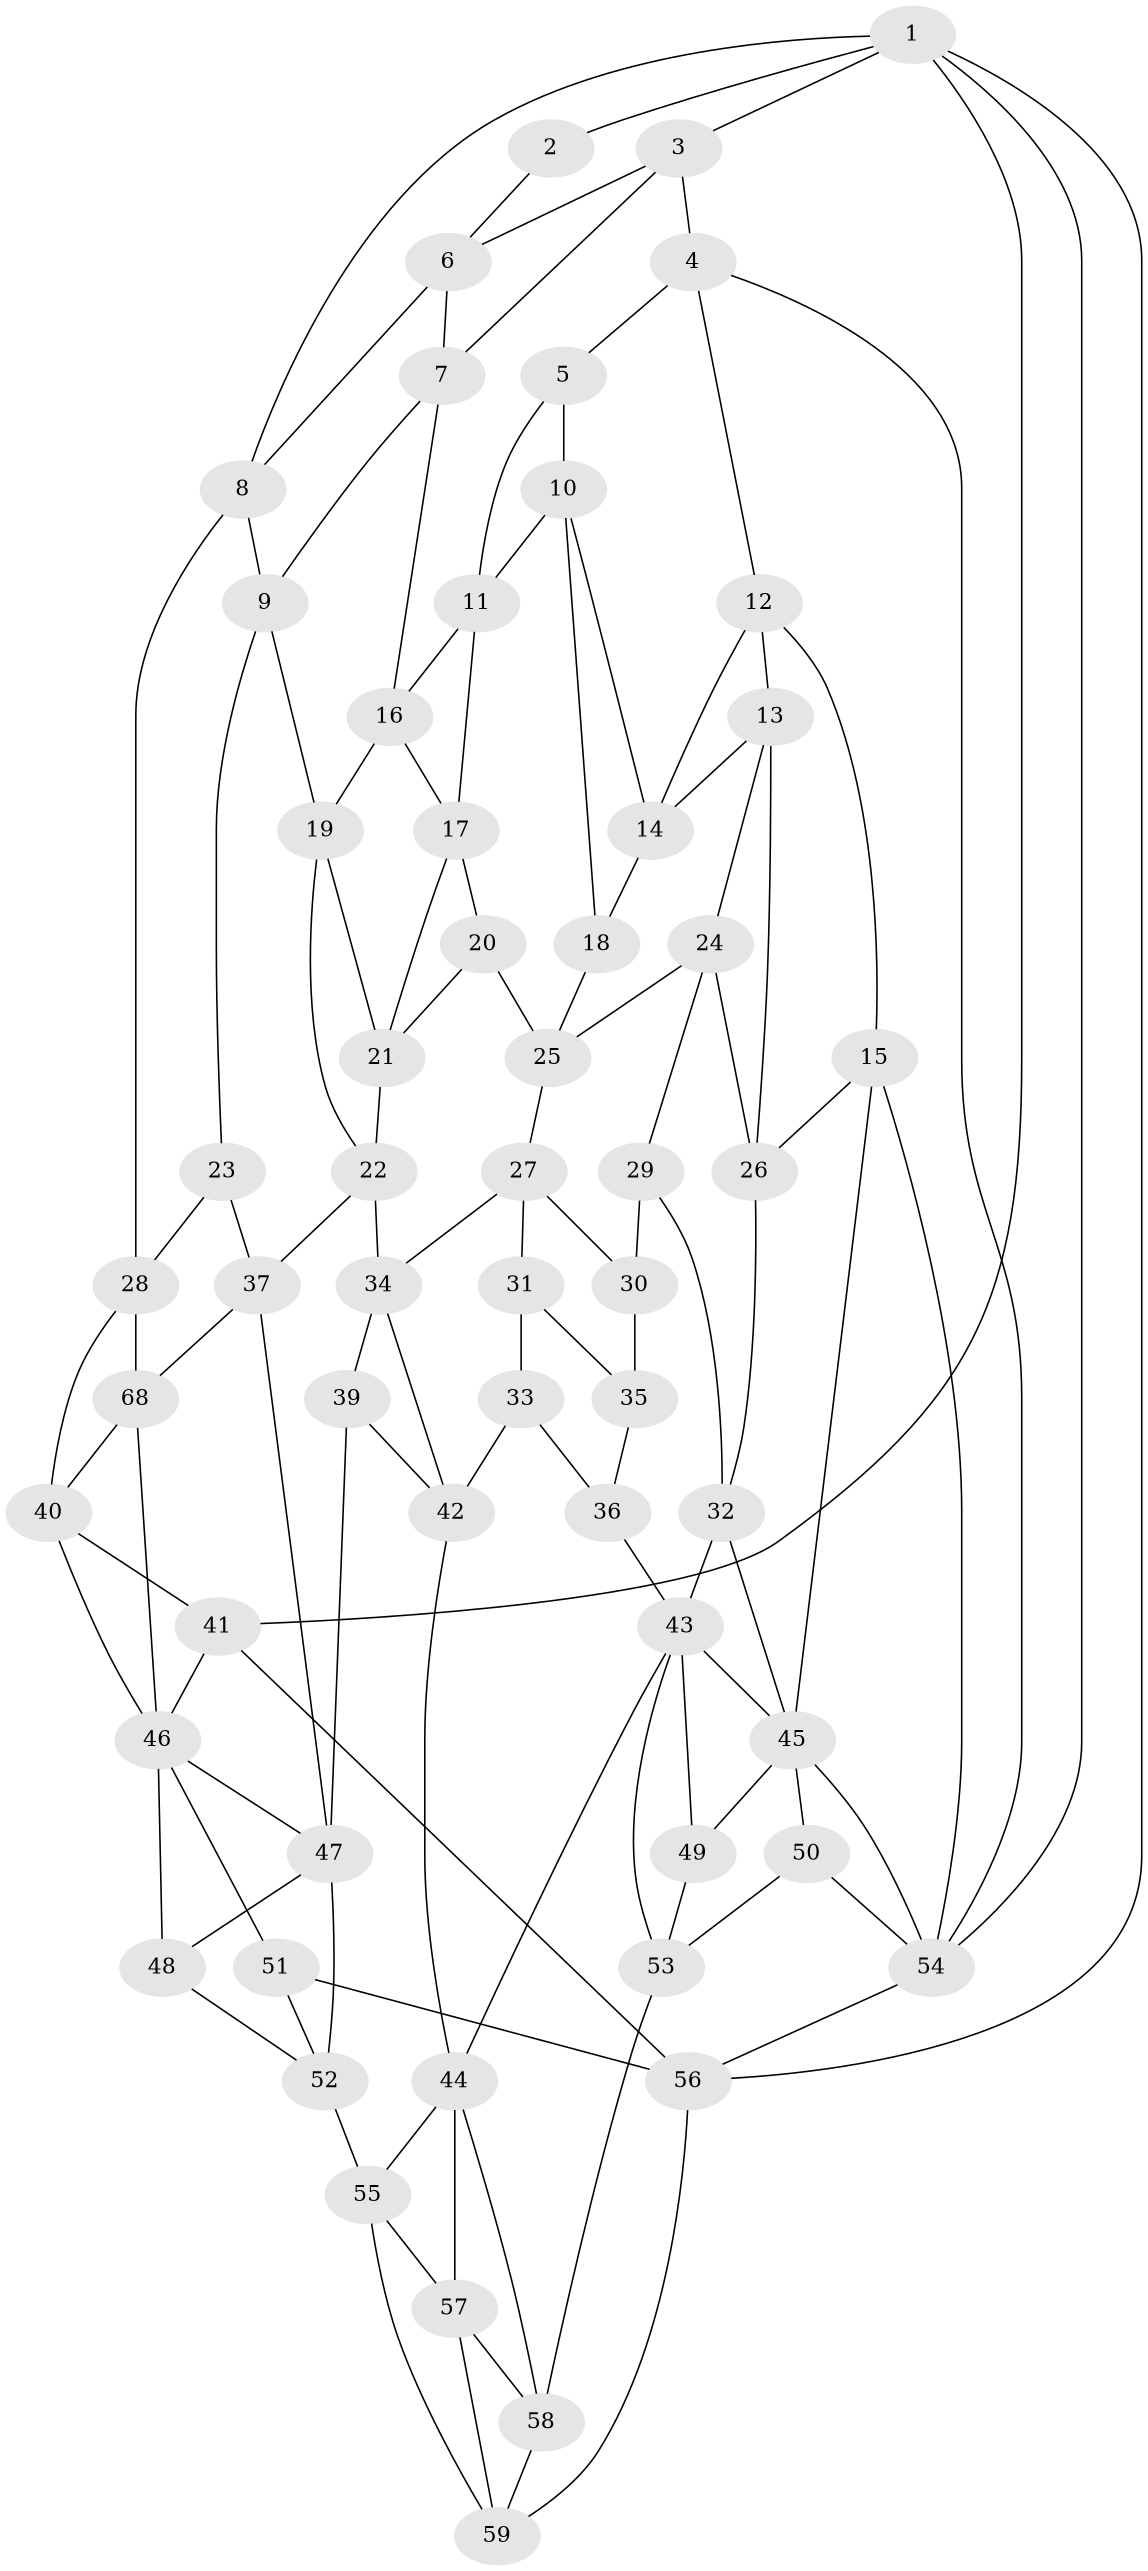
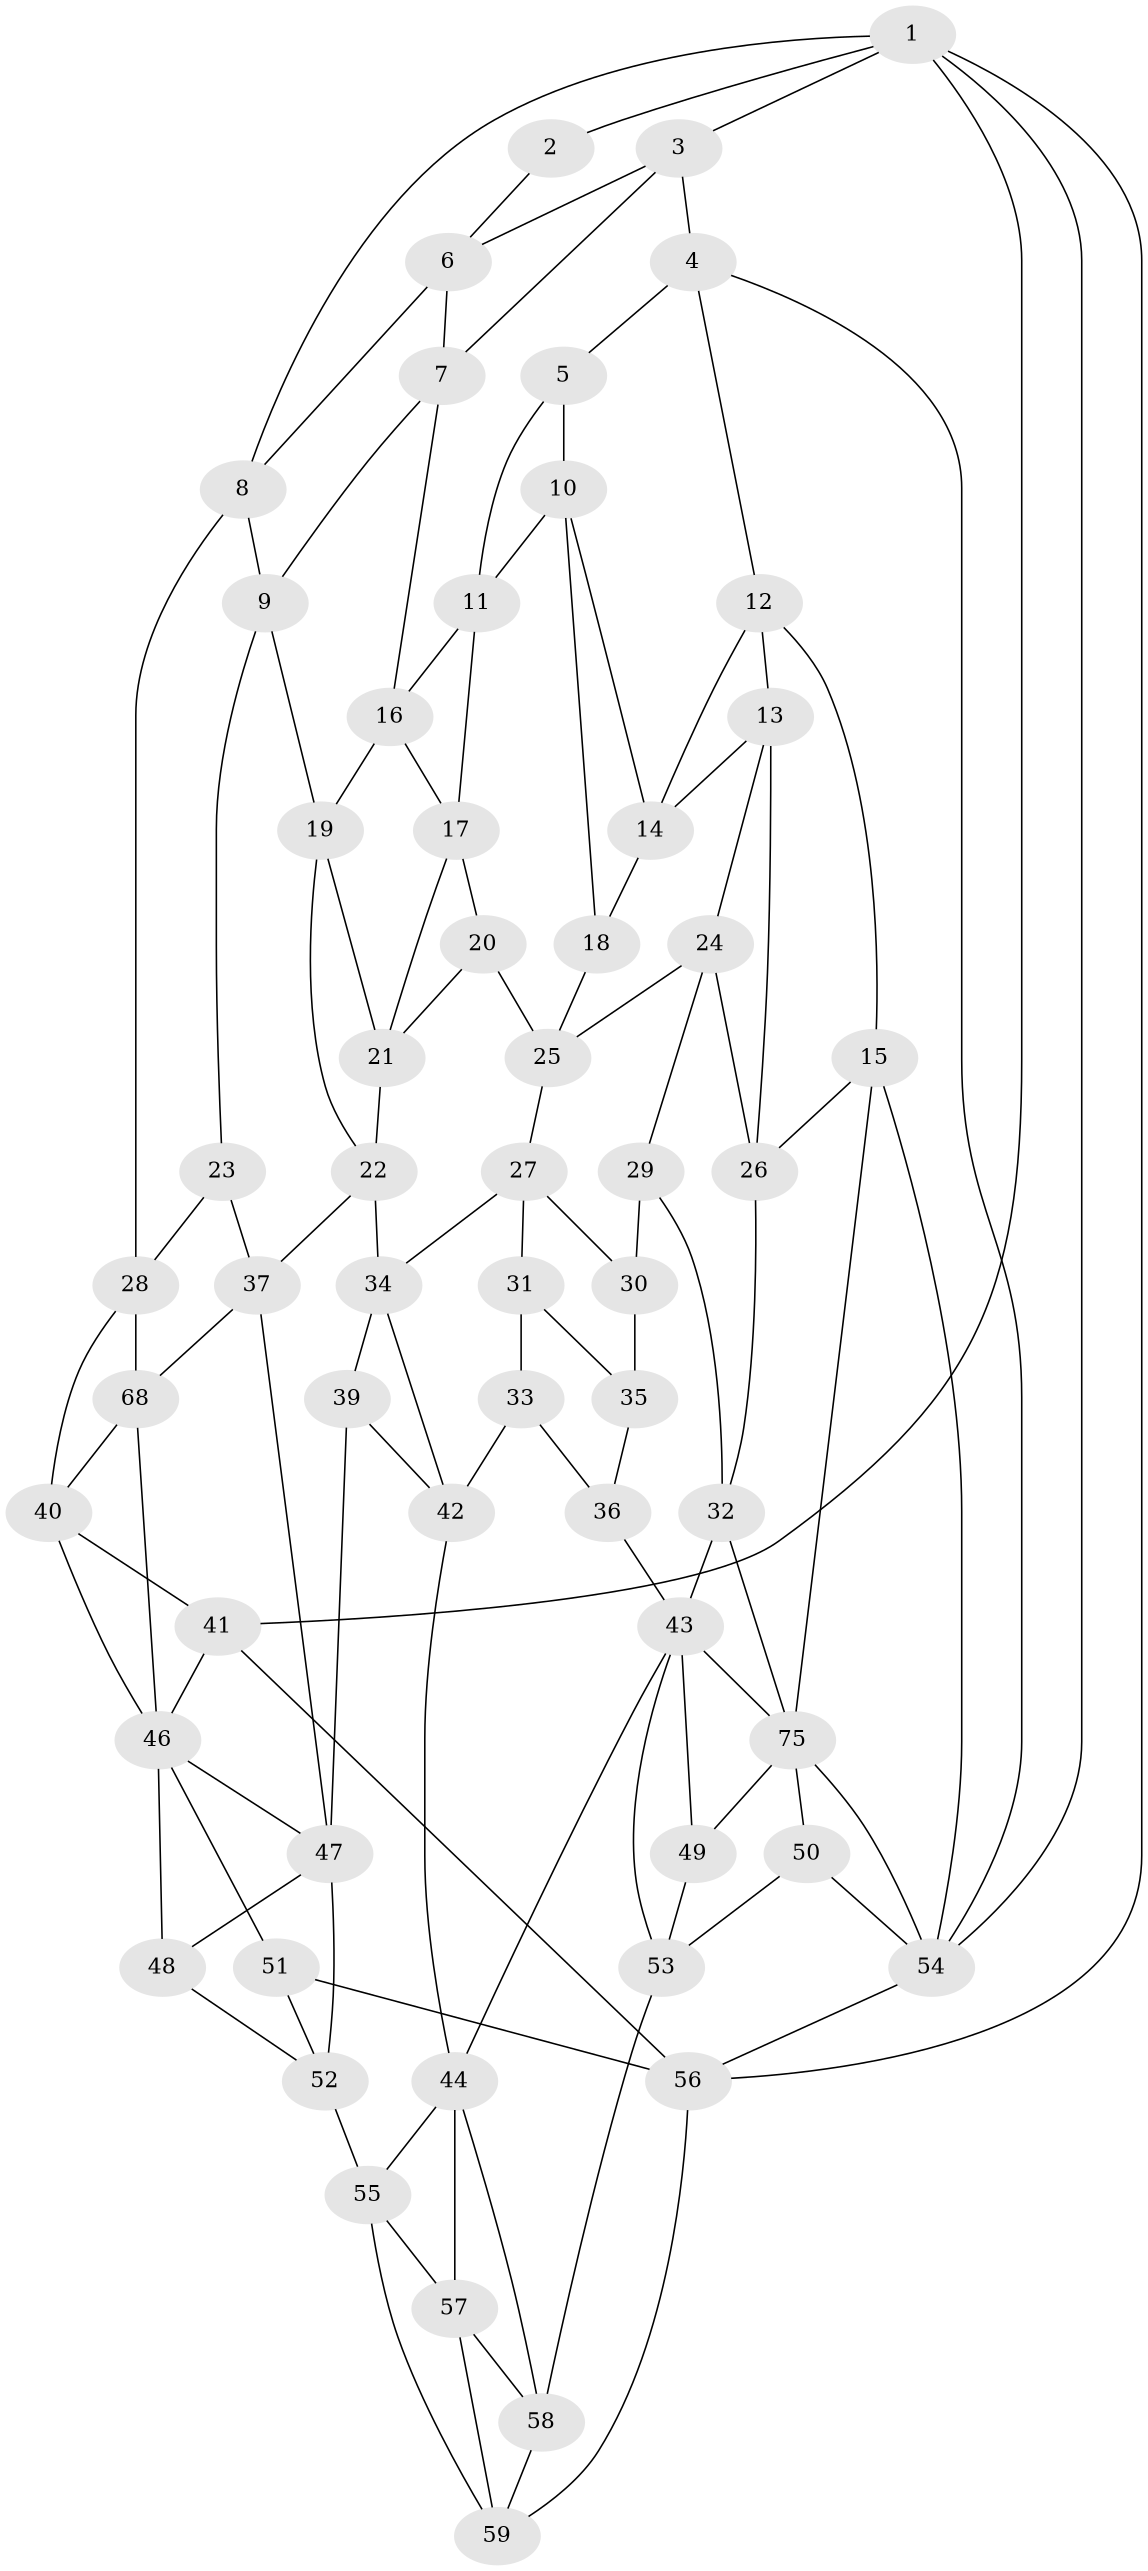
  graph {
    node [color=gray90 style=filled]
    edge [weight=1.0]
    1
    2
    3
    8
    41
    54
    56
    6
    4
    7
    9
    28
    46
    59
    5
    12
    16
    10
    11
    14
    13
    15
    18
    17
    19
    23
    n27 [label=68]
    40
    21
    22
    37
    25
    20
    24
    26
-   45
+   45 [label=75]
    29
    32
    49
    50
    27
    34
    42
    39
    47
    30
    31
    43
    35
    33
    36
    44
    53
    48
    52
    51
    55
    57
    58
    1 -- 2
    1 -- 3
    1 -- 8
    1 -- 41
    1 -- 54
    1 -- 56
    2 -- 6
    3 -- 6
    3 -- 4
    3 -- 7
    8 -- 9
    8 -- 28
    41 -- 56
    41 -- 46
    54 -- 56
    56 -- 59
    6 -- 8
    6 -- 7
    4 -- 54
    4 -- 5
    4 -- 12
    7 -- 9
    7 -- 16
    9 -- 19
    9 -- 23
    28 -- n27
    28 -- 40
    46 -- 47
    46 -- 48
    46 -- 51
    5 -- 10
    5 -- 11
    12 -- 14
    12 -- 13
    12 -- 15
    16 -- 17
    16 -- 19
    10 -- 11
    10 -- 14
    10 -- 18
    11 -- 16
    11 -- 17
    14 -- 18
    13 -- 14
    13 -- 24
    13 -- 26
    15 -- 54
    15 -- 26
    15 -- 45
    18 -- 25
    17 -- 21
    17 -- 20
    19 -- 21
    19 -- 22
    23 -- 28
    23 -- 37
    n27 -- 46
    n27 -- 40
    40 -- 41
    40 -- 46
    21 -- 22
    22 -- 37
    22 -- 34
    37 -- n27
    37 -- 47
    25 -- 27
    20 -- 21
    20 -- 25
    24 -- 25
    24 -- 26
    24 -- 29
    26 -- 32
    45 -- 54
    45 -- 49
    45 -- 50
    29 -- 32
    29 -- 30
    32 -- 45
    32 -- 43
    49 -- 53
    50 -- 54
    50 -- 53
    27 -- 34
    27 -- 30
    27 -- 31
    34 -- 42
    34 -- 39
    42 -- 44
    39 -- 42
    39 -- 47 [weight=2.0]
    47 -- 48
    47 -- 52
    30 -- 35 [weight=2.0]
    31 -- 35
    31 -- 33 [weight=2.0]
    43 -- 45
    43 -- 49
    43 -- 44
    43 -- 53
    35 -- 36
    33 -- 42
    33 -- 36
    36 -- 43
    44 -- 55
    44 -- 57
    44 -- 58
    53 -- 58
    48 -- 52
    52 -- 55
    51 -- 56
    51 -- 52
    55 -- 59
    55 -- 57
    57 -- 59
    57 -- 58
    58 -- 59
  }
